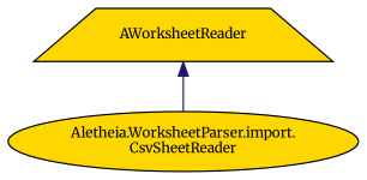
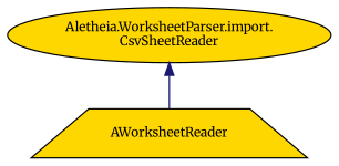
  digraph {
    fontname=Merriweather
    node [color=black fillcolor=gold fontname=Merriweather fontsize=10 style=filled]
    n1 [fontcolor=black height=0.2 label="Aletheia.WorksheetParser.import.\lCsvSheetReader" shape=ellipse width=0.4]
    n2 [height=0.2 label=AWorksheetReader shape=trapezium width=0.4]
-   n2 -> n1 [color=midnightblue dir=back fontname=Merriweather fontsize=10 labelfontname=Helvetica labelfontsize=10 style=solid]
+   n1 -> n2 [color=midnightblue dir=back fontname=Merriweather fontsize=10 labelfontname=Helvetica labelfontsize=10 style=solid]
  }
